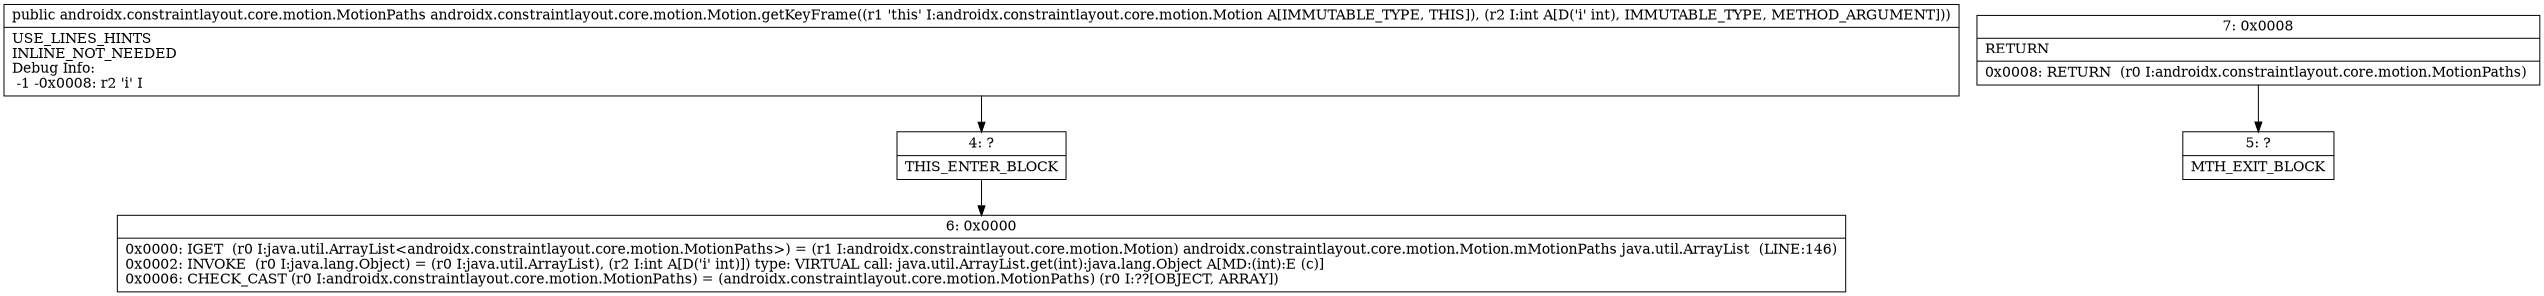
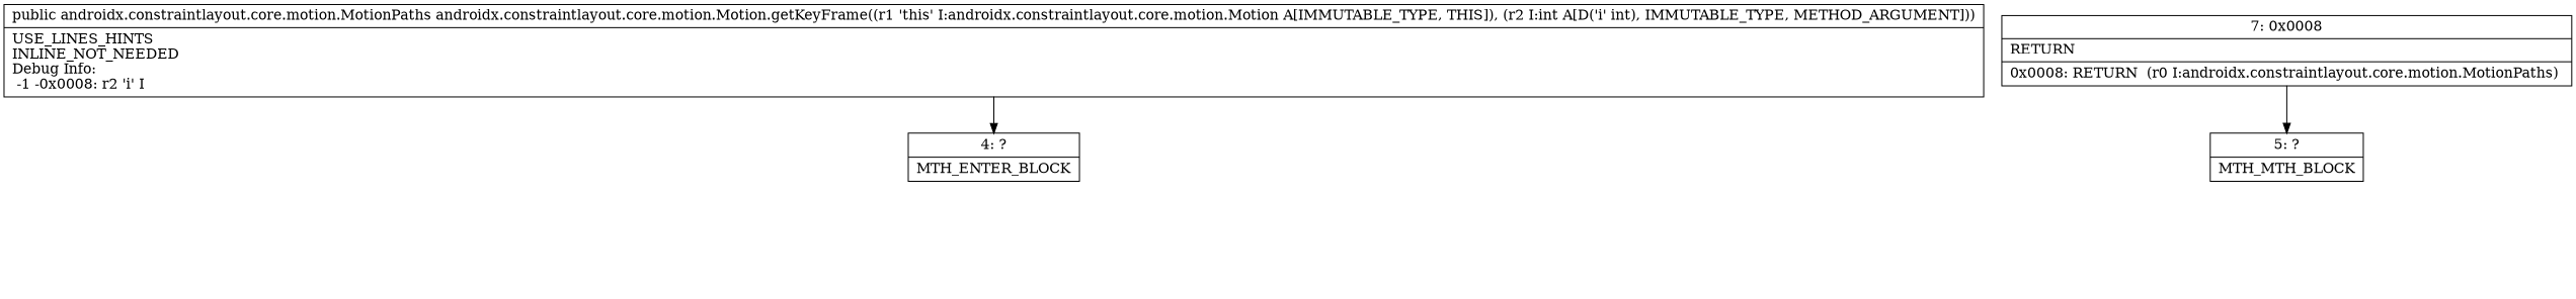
  digraph {
    node [shape=record]
-   n1 [label="{4\:\ ?|THIS_ENTER_BLOCK\l}"]
-   n2 [label="{6\:\ 0x0000|0x0000: IGET  (r0 I:java.util.ArrayList\<androidx.constraintlayout.core.motion.MotionPaths\>) = (r1 I:androidx.constraintlayout.core.motion.Motion) androidx.constraintlayout.core.motion.Motion.mMotionPaths java.util.ArrayList  (LINE:146)\l0x0002: INVOKE  (r0 I:java.lang.Object) = (r0 I:java.util.ArrayList), (r2 I:int A[D('i' int)]) type: VIRTUAL call: java.util.ArrayList.get(int):java.lang.Object A[MD:(int):E (c)]\l0x0006: CHECK_CAST (r0 I:androidx.constraintlayout.core.motion.MotionPaths) = (androidx.constraintlayout.core.motion.MotionPaths) (r0 I:??[OBJECT, ARRAY]) \l}"]
+   n1 [label="{4\:\ ?|MTH_ENTER_BLOCK\l}"]
    n3 [label="{7\:\ 0x0008|RETURN\l|0x0008: RETURN  (r0 I:androidx.constraintlayout.core.motion.MotionPaths) \l}"]
-   n4 [label="{5\:\ ?|MTH_EXIT_BLOCK\l}"]
+   n4 [label="{5\:\ ?|MTH_MTH_BLOCK\l}"]
    n5 [label="{public androidx.constraintlayout.core.motion.MotionPaths androidx.constraintlayout.core.motion.Motion.getKeyFrame((r1 'this' I:androidx.constraintlayout.core.motion.Motion A[IMMUTABLE_TYPE, THIS]), (r2 I:int A[D('i' int), IMMUTABLE_TYPE, METHOD_ARGUMENT]))  | USE_LINES_HINTS\lINLINE_NOT_NEEDED\lDebug Info:\l  \-1 \-0x0008: r2 'i' I\l}"]
-   n1 -> n2
    n3 -> n4
    n5 -> n1
  }
